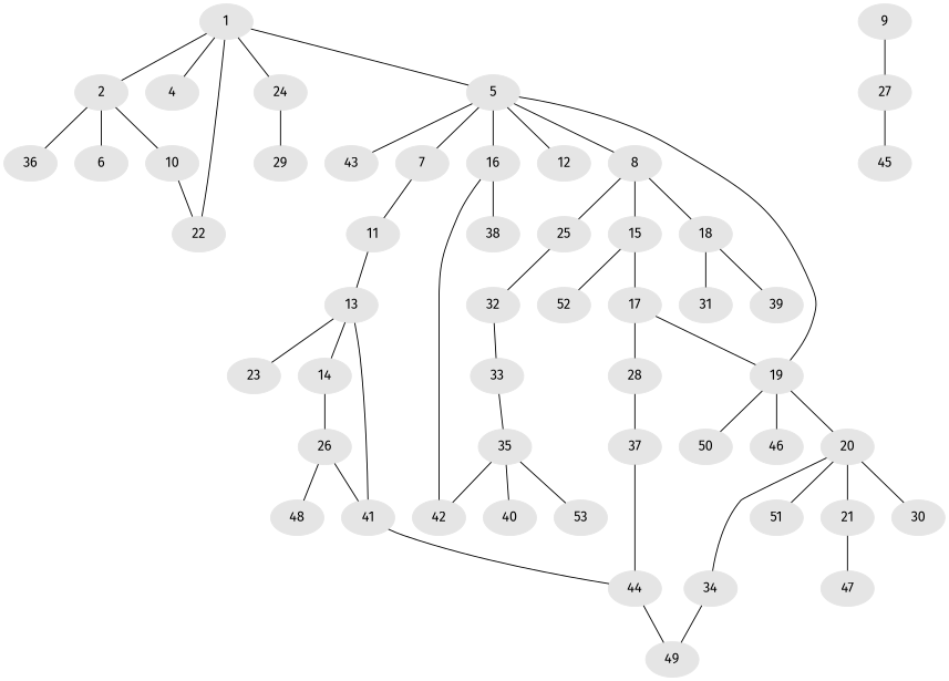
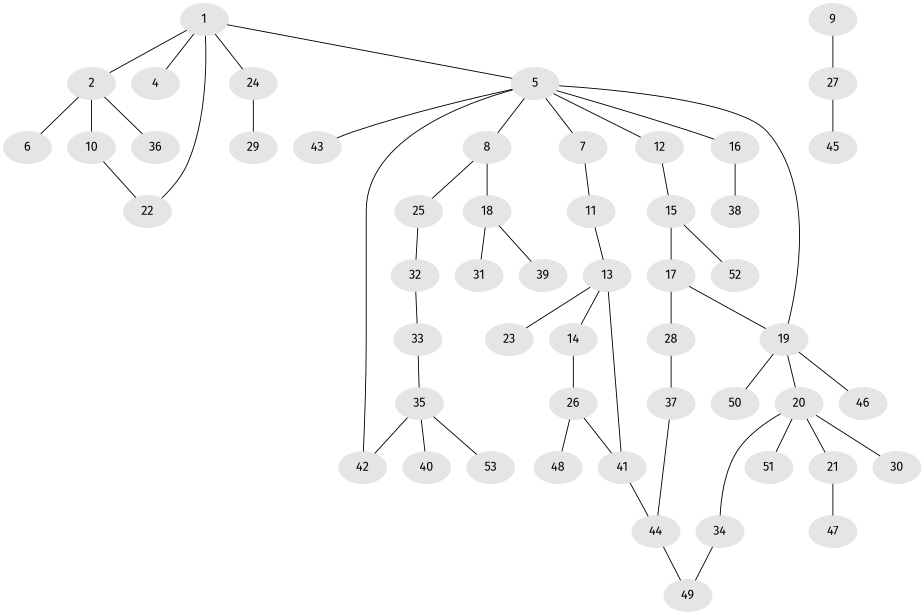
  graph {
    fontname="Fira Sans"
    node [color=gray90 fontname="Fira Sans" style=filled]
    edge [fontname="Fira Sans"]
    1
    2
    4
    22
    24
    5
    6
    10
    36
    29
    9
    27
    7
    8
    12
    16
    19
    43
    11
    15
    18
    25
    38
    42
    20
    46
    50
    13
    17
    52
    31
    39
    32
    45
    14
    23
    41
    26
    44
    48
    28
    37
    21
    30
    34
    51
    47
    49
    33
    35
    40
    53
    1 -- 2
    1 -- 4
    1 -- 22
    1 -- 24
    1 -- 5
    2 -- 6
    2 -- 10
    2 -- 36
    24 -- 29
    5 -- 7
    5 -- 8
    5 -- 12
    5 -- 16
    5 -- 19
    5 -- 43
    10 -- 22
    9 -- 27
    27 -- 45
    7 -- 11
-   8 -- 15
+   12 -- 15
    8 -- 18
    8 -- 25
    16 -- 38
-   16 -- 42
+   5 -- 42
    19 -- 20
    19 -- 46
    19 -- 50
    11 -- 13
    15 -- 17
    15 -- 52
    18 -- 31
    18 -- 39
    25 -- 32
    20 -- 21
    20 -- 30
    20 -- 34
    20 -- 51
    13 -- 14
    13 -- 23
    13 -- 41
    17 -- 19
    17 -- 28
    32 -- 33
    14 -- 26
    41 -- 44
    26 -- 41
    26 -- 48
    44 -- 49
    28 -- 37
    37 -- 44
    21 -- 47
    34 -- 49
    33 -- 35
    35 -- 42
    35 -- 40
    35 -- 53
  }
